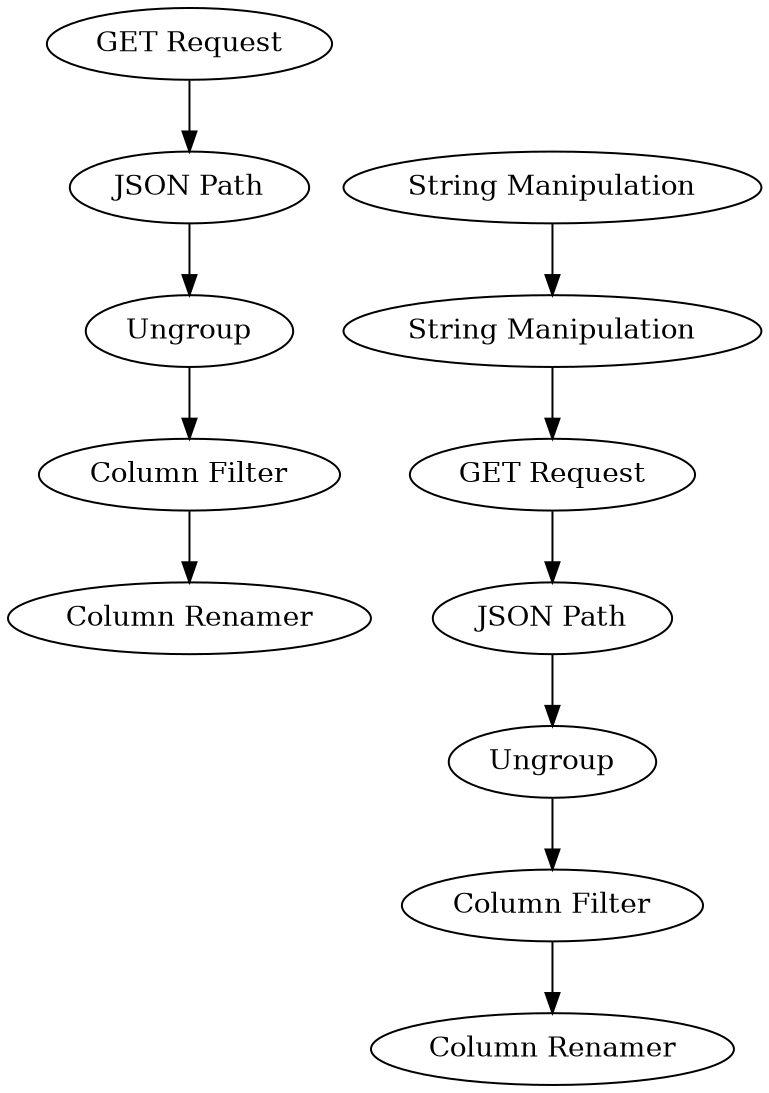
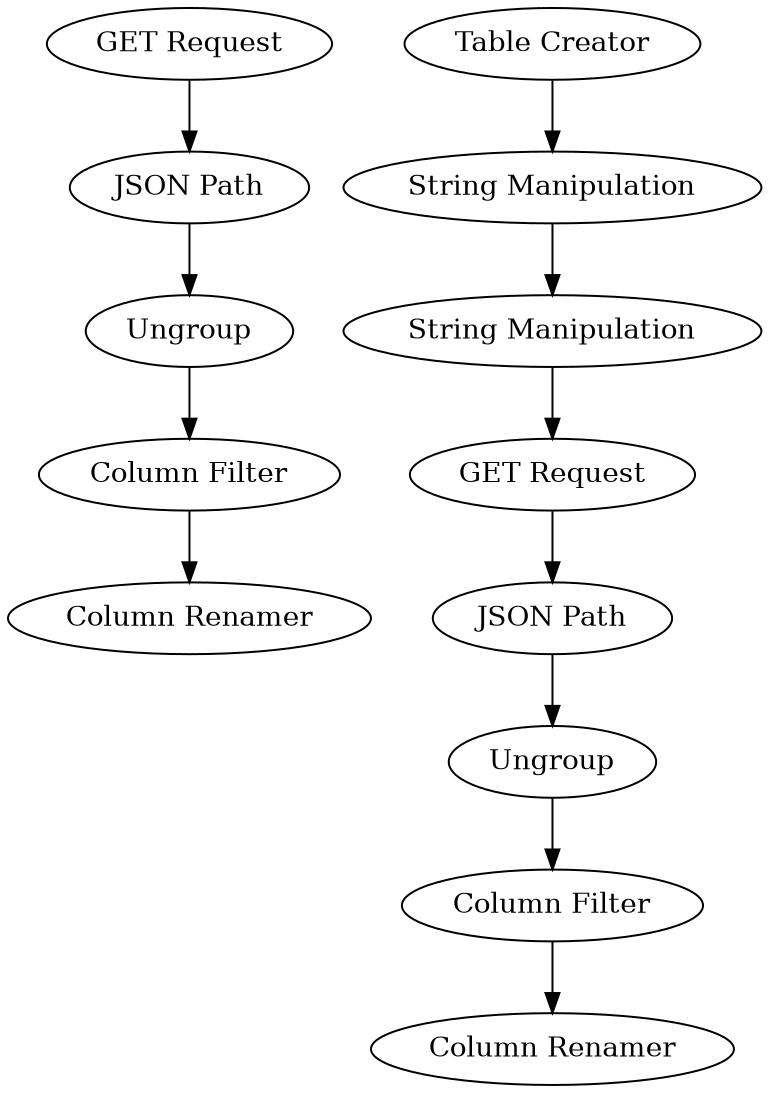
  digraph {
    rankdir=TB
    n1 [label="Column Filter"]
    n2 [label="Column Renamer"]
    n3 [label="String Manipulation"]
    n4 [label="GET Request"]
    n5 [label="JSON Path"]
    n6 [label="GET Request"]
    n7 [label="JSON Path"]
    n8 [label=Ungroup]
    n9 [label="Column Filter"]
    n10 [label="Column Renamer"]
+   n11 [label="Table Creator"]
    n12 [label="String Manipulation"]
    n13 [label=Ungroup]
    n1 -> n2
    n3 -> n4
    n4 -> n5
    n5 -> n13
    n6 -> n7
    n7 -> n8
    n8 -> n1
    n9 -> n10
+   n11 -> n12
    n12 -> n3
    n13 -> n9
  }
